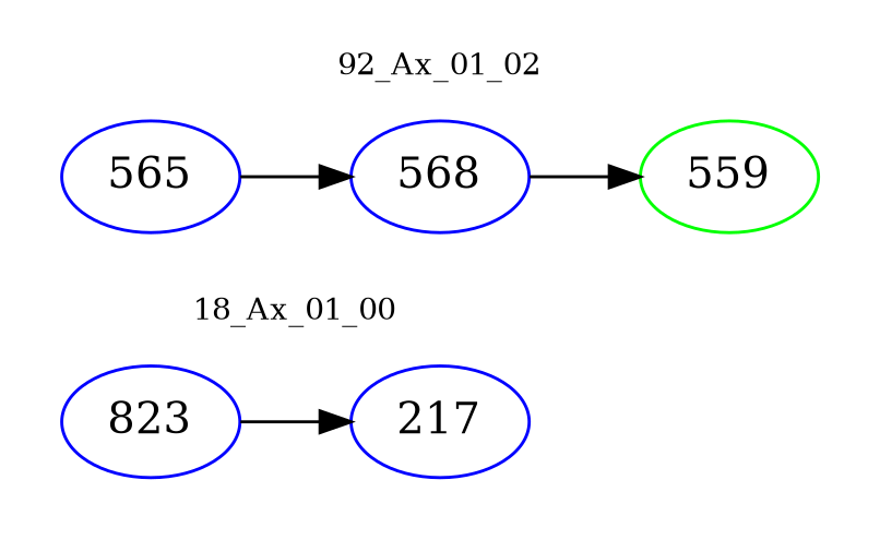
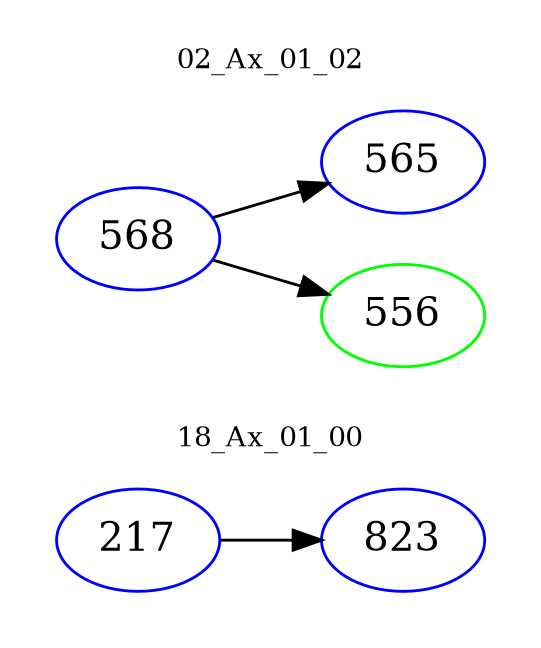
  digraph {
    rankdir=LR
    node [color=blue]
    edge [color=black]
    n1 [label=823]
    n2 [label=217]
    n3 [label=568]
-   n4 [color=green label=559]
+   n4 [color=green label=556]
    n5 [label=565]
    subgraph cluster_1 {
      color=white
      fontsize=10
      label="18_Ax_01_00"
      n1
      n2
    }
    subgraph cluster_2 {
      color=white
      fontsize=10
-     label="92_Ax_01_02"
+     label="02_Ax_01_02"
      n3
      n4
      n5
    }
-   n1 -> n2
+   n2 -> n1
    n3 -> n4
-   n5 -> n3
+   n3 -> n5
  }
